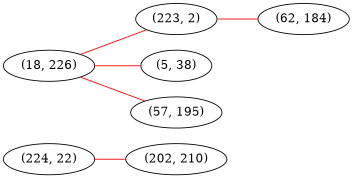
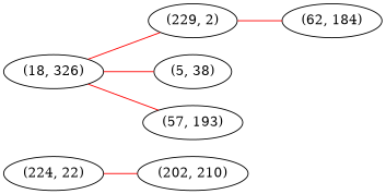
  graph {
    rankdir=LR
    edge [color=red weight=1]
    "(224, 22)"
    "(202, 210)"
-   "(223, 2)"
+   "(223, 2)" [label="(229, 2)"]
    "(62, 184)"
-   "(18, 226)"
+   "(18, 226)" [label="(18, 326)"]
    "(5, 38)"
-   "(57, 195)"
+   "(57, 195)" [label="(57, 193)"]
    "(224, 22)" -- "(202, 210)"
    "(223, 2)" -- "(62, 184)"
    "(18, 226)" -- "(223, 2)"
    "(18, 226)" -- "(5, 38)"
    "(18, 226)" -- "(57, 195)"
  }
